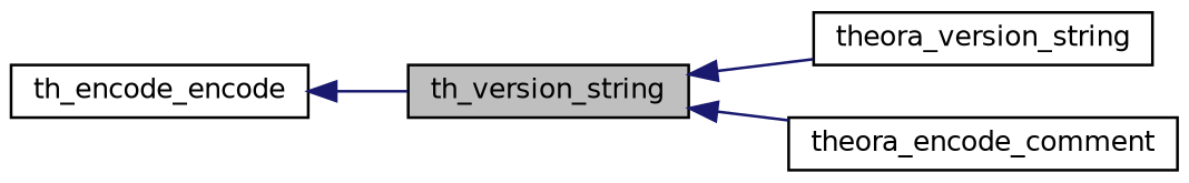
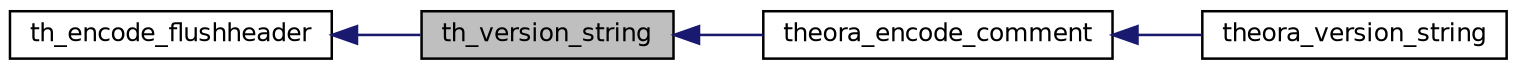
  digraph {
    rankdir=LR
    node [color=black fillcolor=white fontname=Helvetica fontsize=10 shape=record style=filled]
    edge [color=midnightblue dir=back fontname=Helvetica fontsize=10 labelfontname=Helvetica labelfontsize=10 style=solid]
    n1 [fillcolor=grey75 fontcolor=black height=0.2 label=th_version_string width=0.4]
    n2 [height=0.2 label=theora_version_string width=0.4]
    n3 [height=0.2 label=theora_encode_comment width=0.4]
-   n4 [height=0.2 label=th_encode_encode width=0.4]
-   n1 -> n2
+   n4 [height=0.2 label=th_encode_flushheader width=0.4]
+   n3 -> n2
    n1 -> n3
    n4 -> n1
  }
